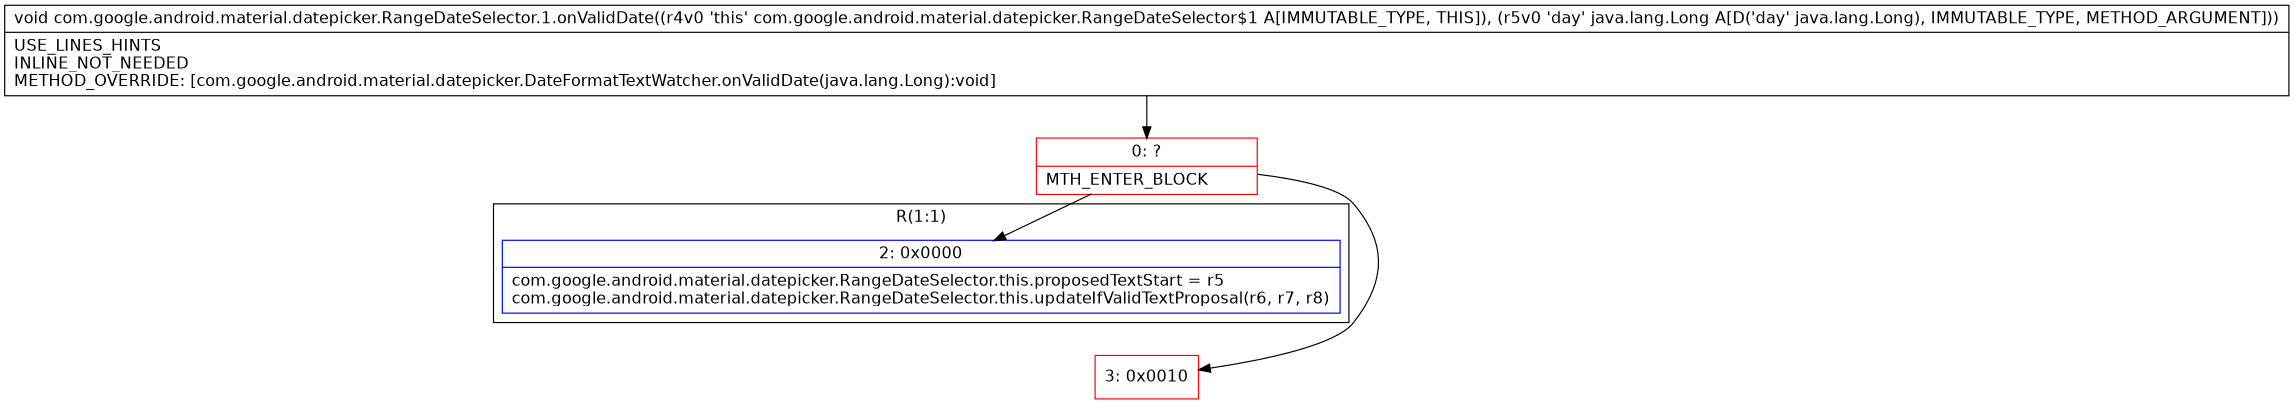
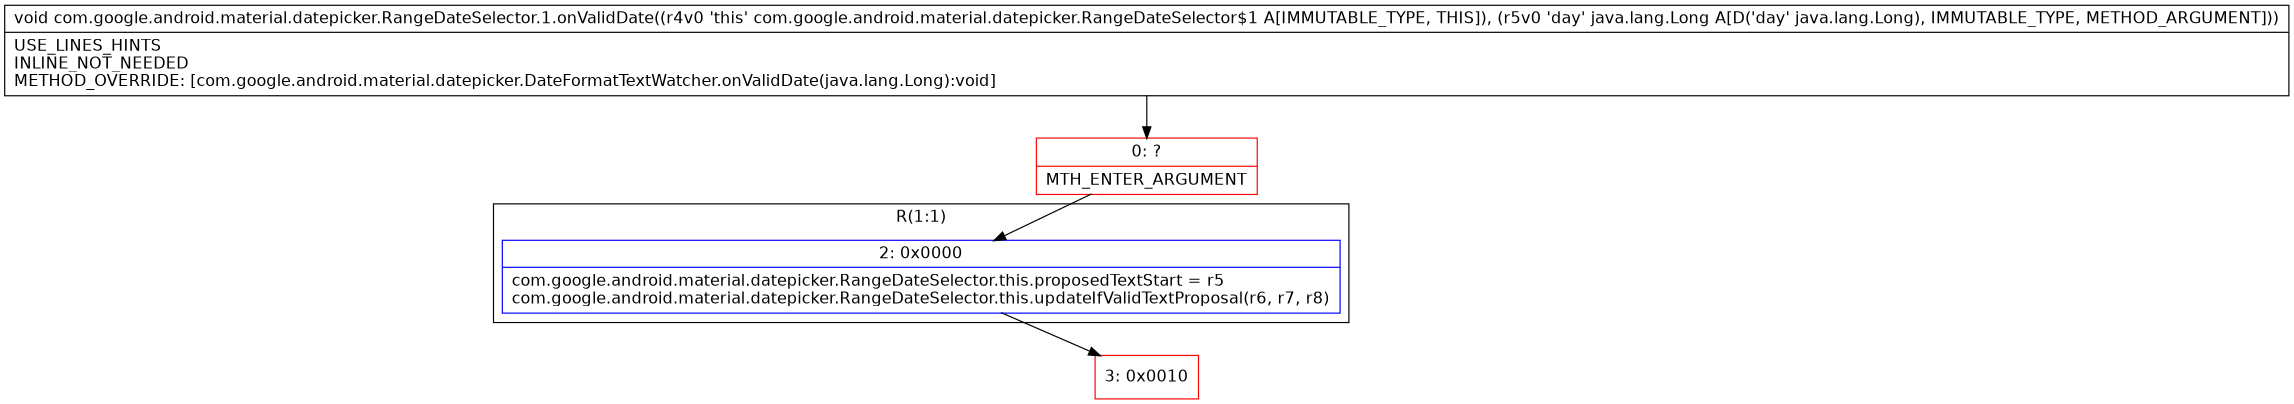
  digraph {
    fontname="DejaVu Sans"
    node [color=red fontname="DejaVu Sans" shape=record]
    edge [fontname="DejaVu Sans"]
    n1 [color=blue label="{2\:\ 0x0000|com.google.android.material.datepicker.RangeDateSelector.this.proposedTextStart = r5\lcom.google.android.material.datepicker.RangeDateSelector.this.updateIfValidTextProposal(r6, r7, r8)\l}"]
    n2 [label="{3\:\ 0x0010}"]
-   n3 [label="{0\:\ ?|MTH_ENTER_BLOCK\l}"]
+   n3 [label="{0\:\ ?|MTH_ENTER_ARGUMENT\l}"]
    n4 [label="{void com.google.android.material.datepicker.RangeDateSelector.1.onValidDate((r4v0 'this' com.google.android.material.datepicker.RangeDateSelector$1 A[IMMUTABLE_TYPE, THIS]), (r5v0 'day' java.lang.Long A[D('day' java.lang.Long), IMMUTABLE_TYPE, METHOD_ARGUMENT]))  | USE_LINES_HINTS\lINLINE_NOT_NEEDED\lMETHOD_OVERRIDE: [com.google.android.material.datepicker.DateFormatTextWatcher.onValidDate(java.lang.Long):void]\l}" color=""]
    subgraph cluster_1 {
      label="R(1:1)"
      n1
    }
-   n3 -> n2
+   n1 -> n2
    n3 -> n1
    n4 -> n3
  }
